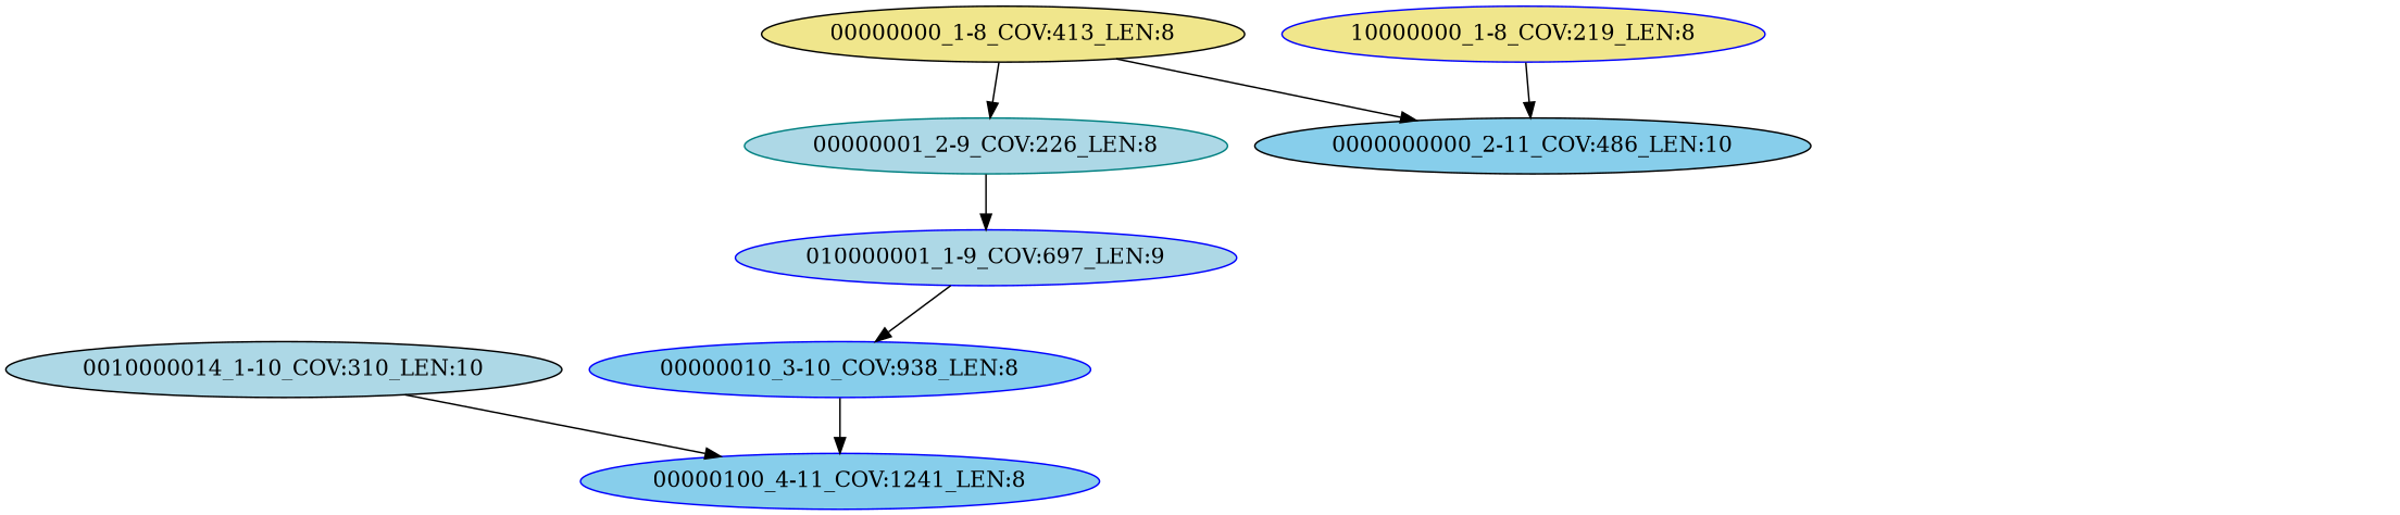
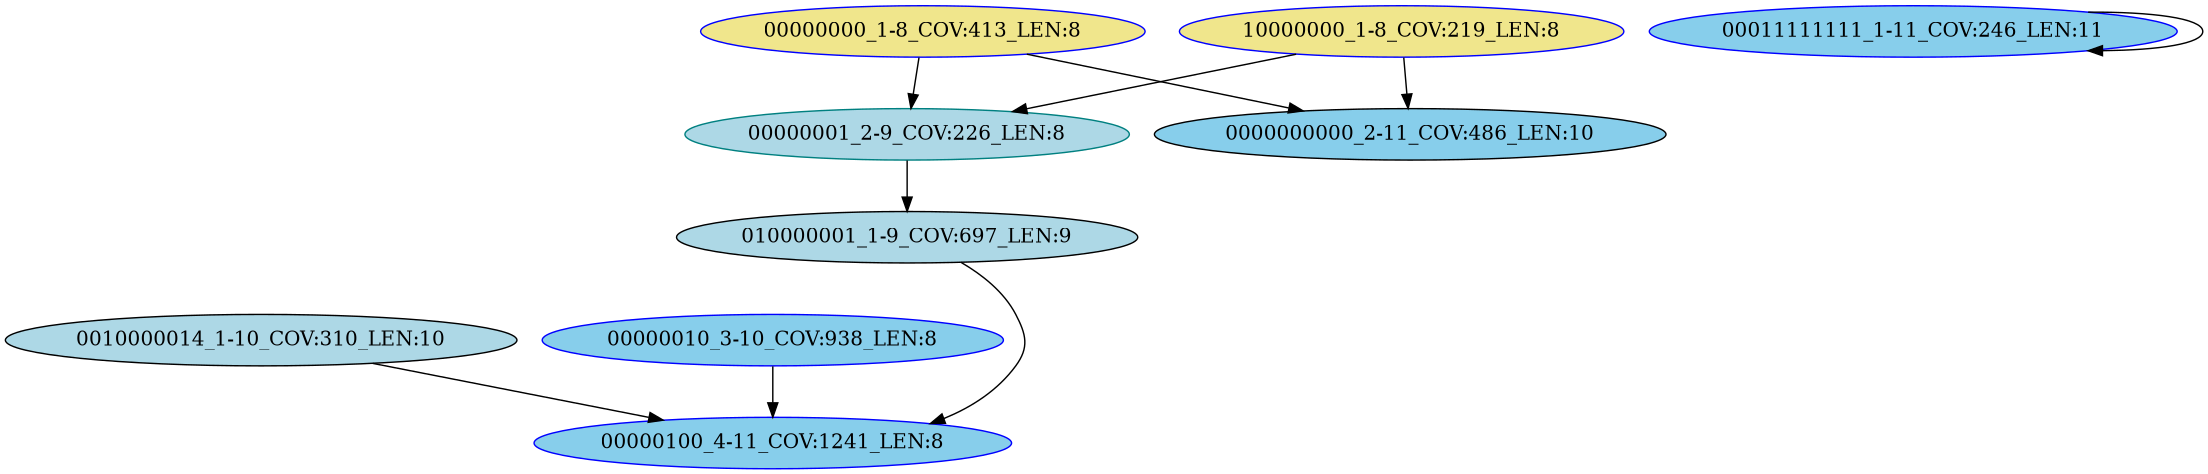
  digraph {
    node [color=blue fillcolor=skyblue style=filled]
    n1 [color=black fillcolor=lightblue label="0010000014_1-10_COV:310_LEN:10"]
    "00000100_4-11_COV:1241_LEN:8"
-   "00000000_1-8_COV:413_LEN:8" [color=black fillcolor=khaki]
+   "00000000_1-8_COV:413_LEN:8" [fillcolor=khaki]
    "00000001_2-9_COV:226_LEN:8" [color=teal fillcolor=lightblue]
    "0000000000_2-11_COV:486_LEN:10" [color=black]
-   "010000001_1-9_COV:697_LEN:9" [fillcolor=lightblue]
+   "010000001_1-9_COV:697_LEN:9" [color=black fillcolor=lightblue]
    "00000010_3-10_COV:938_LEN:8"
+   "00011111111_1-11_COV:246_LEN:11"
    "10000000_1-8_COV:219_LEN:8" [fillcolor=khaki]
    n1 -> "00000100_4-11_COV:1241_LEN:8"
    "00000000_1-8_COV:413_LEN:8" -> "00000001_2-9_COV:226_LEN:8"
    "00000000_1-8_COV:413_LEN:8" -> "0000000000_2-11_COV:486_LEN:10"
    "00000001_2-9_COV:226_LEN:8" -> "010000001_1-9_COV:697_LEN:9"
-   "010000001_1-9_COV:697_LEN:9" -> "00000010_3-10_COV:938_LEN:8"
+   "010000001_1-9_COV:697_LEN:9" -> "00000100_4-11_COV:1241_LEN:8"
    "00000010_3-10_COV:938_LEN:8" -> "00000100_4-11_COV:1241_LEN:8"
+   "00011111111_1-11_COV:246_LEN:11" -> "00011111111_1-11_COV:246_LEN:11"
+   "10000000_1-8_COV:219_LEN:8" -> "00000001_2-9_COV:226_LEN:8"
    "10000000_1-8_COV:219_LEN:8" -> "0000000000_2-11_COV:486_LEN:10"
  }
